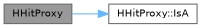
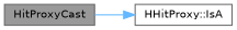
  digraph {
    rankdir=LR
    node [fontname=Helvetica fontsize=10 shape=box style=filled]
-   n1 [color=gray40 fillcolor=grey60 fontcolor=black height=0.2 label=HHitProxy width=0.4]
+   n1 [color=gray40 fillcolor=grey60 fontcolor=black height=0.2 label=HitProxyCast width=0.4]
    n2 [color=grey40 fillcolor=white height=0.2 label="HHitProxy::IsA" width=0.4]
    n1 -> n2 [color=steelblue1 fontname=Helvetica fontsize=10 labelfontname=Helvetica labelfontsize=10 style=solid]
  }
